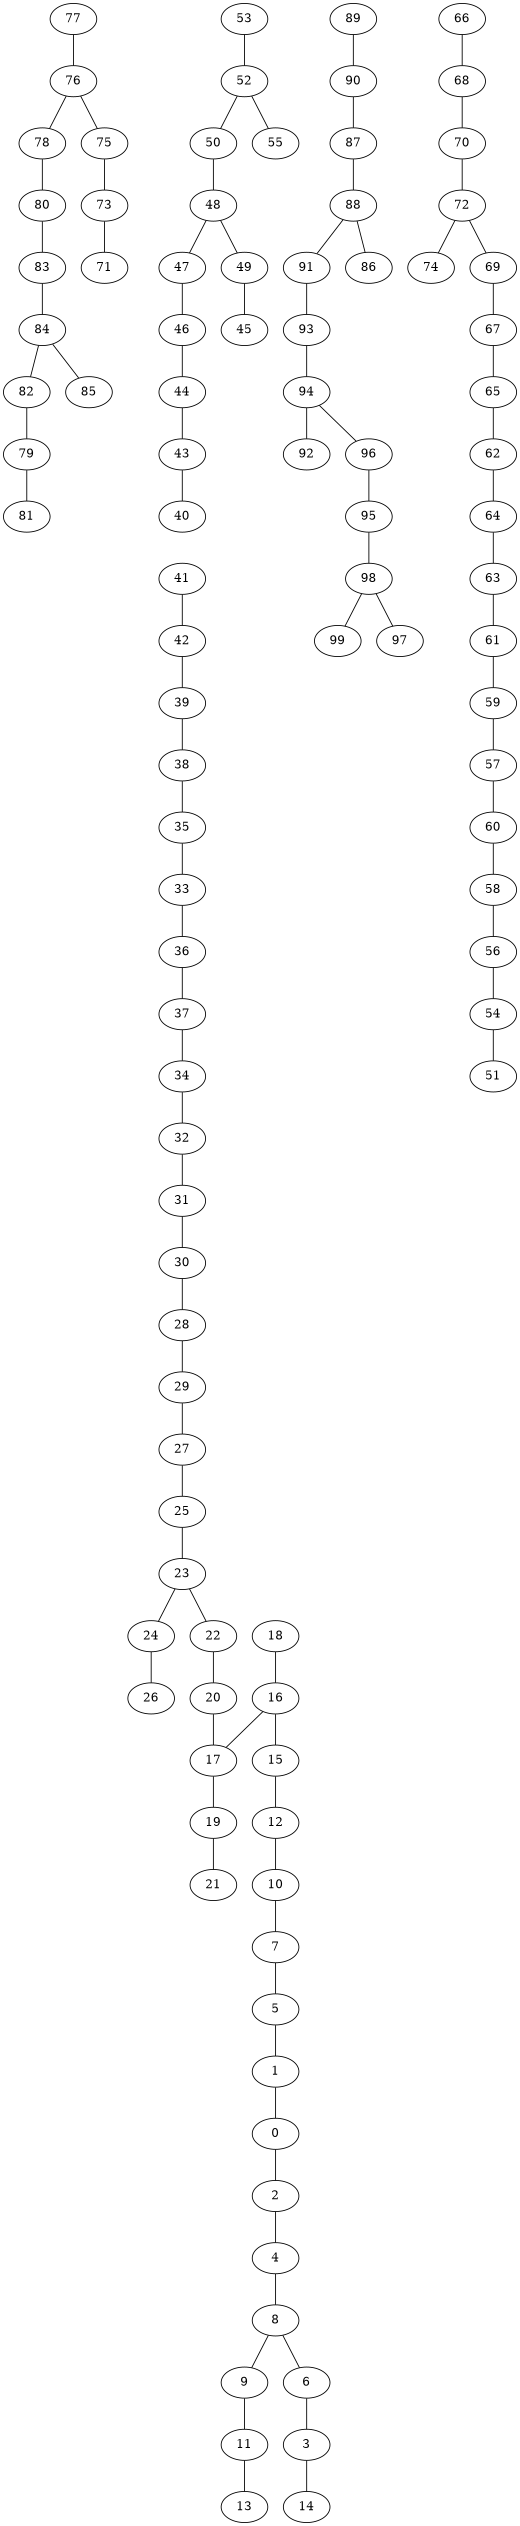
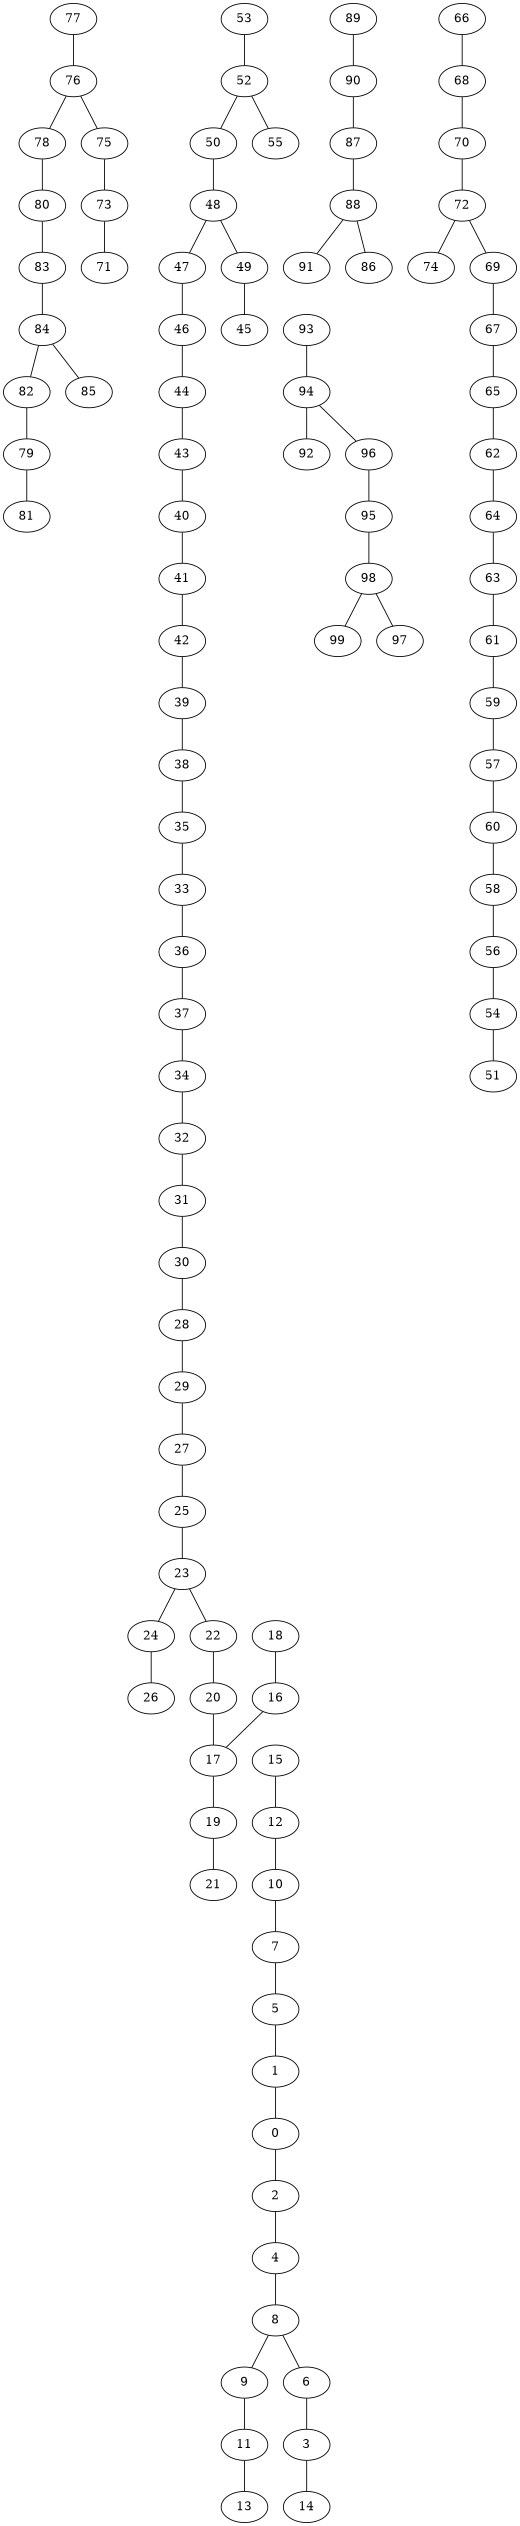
  graph {
    79
    81
    5
    1
    0
    4
    8
    9
    6
    37
    34
    32
    88
    91
    86
    93
    27
    25
    23
    2
    33
    36
    52
    50
    55
    48
    90
    87
    62
    64
    63
    11
    13
    7
    66
    68
    70
    84
    82
    85
    17
    19
    21
    61
    59
    3
    14
    94
    92
    96
    40
    41
    42
    24
    26
    16
    15
    12
    39
    38
    65
    35
    95
    22
    20
    47
    49
    30
    28
    29
    72
    89
    46
    44
    57
    60
    83
    43
    74
    69
    67
    77
    76
    10
    98
    99
    97
    78
    80
    53
    56
    54
    51
    75
    73
    71
    45
    31
    18
    58
    79 -- 81
    5 -- 1
    1 -- 0
    0 -- 2
    4 -- 8
    8 -- 9
    8 -- 6
    9 -- 11
    6 -- 3
    37 -- 34
    34 -- 32
    32 -- 31
    88 -- 91
    88 -- 86
-   91 -- 93
    93 -- 94
    27 -- 25
    25 -- 23
    23 -- 24
    23 -- 22
    2 -- 4
    33 -- 36
    36 -- 37
    52 -- 50
    52 -- 55
    50 -- 48
    48 -- 47
    48 -- 49
    90 -- 87
    87 -- 88
    62 -- 64
    64 -- 63
    63 -- 61
    11 -- 13
    7 -- 5
    66 -- 68
    68 -- 70
    70 -- 72
    84 -- 82
    84 -- 85
    82 -- 79
    17 -- 19
    19 -- 21
    61 -- 59
    59 -- 57
    3 -- 14
    94 -- 92
    94 -- 96
    96 -- 95
+   40 -- 41
    41 -- 42
    42 -- 39
    24 -- 26
    16 -- 17
-   16 -- 15
    15 -- 12
    12 -- 10
    39 -- 38
    38 -- 35
    65 -- 62
    35 -- 33
    95 -- 98
    22 -- 20
    20 -- 17
    47 -- 46
    49 -- 45
    30 -- 28
    28 -- 29
    29 -- 27
    72 -- 74
    72 -- 69
    89 -- 90
    46 -- 44
    44 -- 43
    57 -- 60
    60 -- 58
    83 -- 84
    43 -- 40
    69 -- 67
    67 -- 65
    77 -- 76
    76 -- 78
    76 -- 75
    10 -- 7
    98 -- 99
    98 -- 97
    78 -- 80
    80 -- 83
    53 -- 52
    56 -- 54
    54 -- 51
    75 -- 73
    73 -- 71
    31 -- 30
    18 -- 16
    58 -- 56
  }
